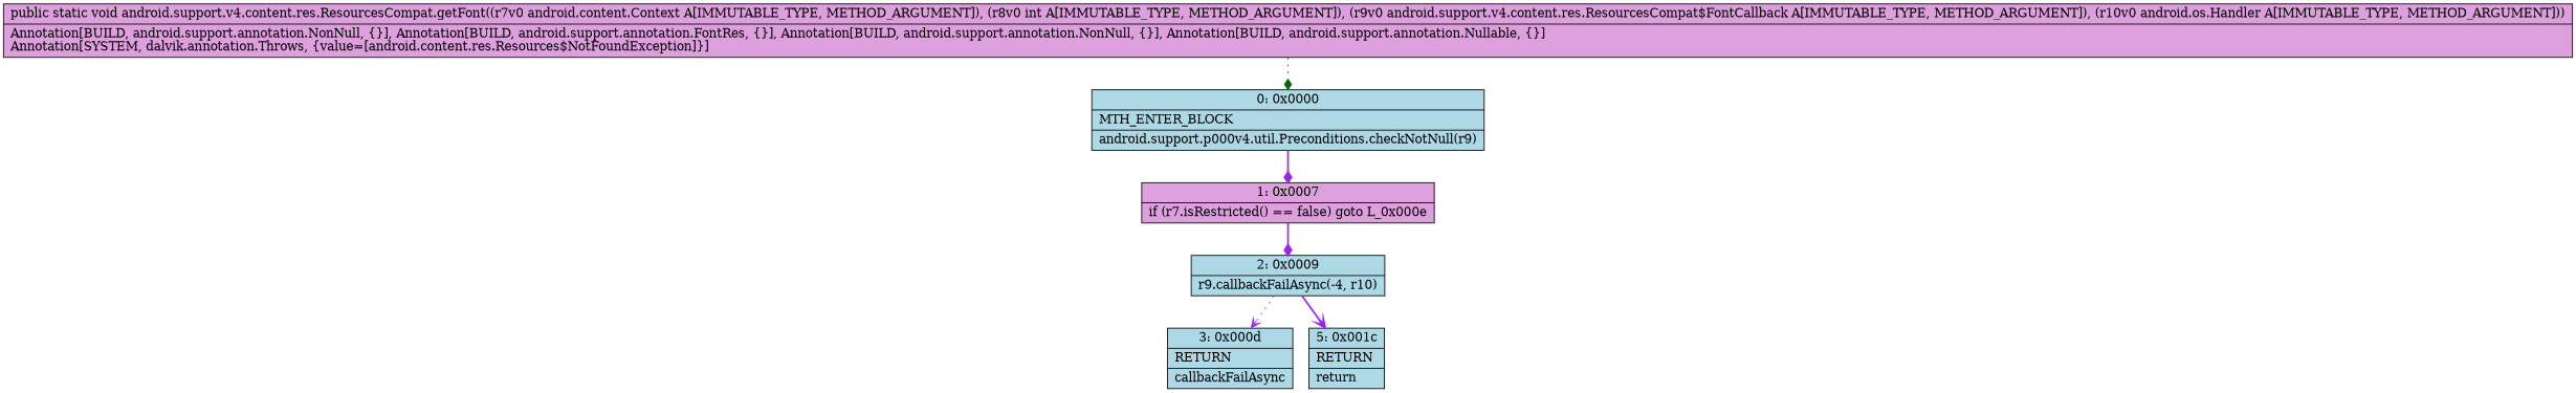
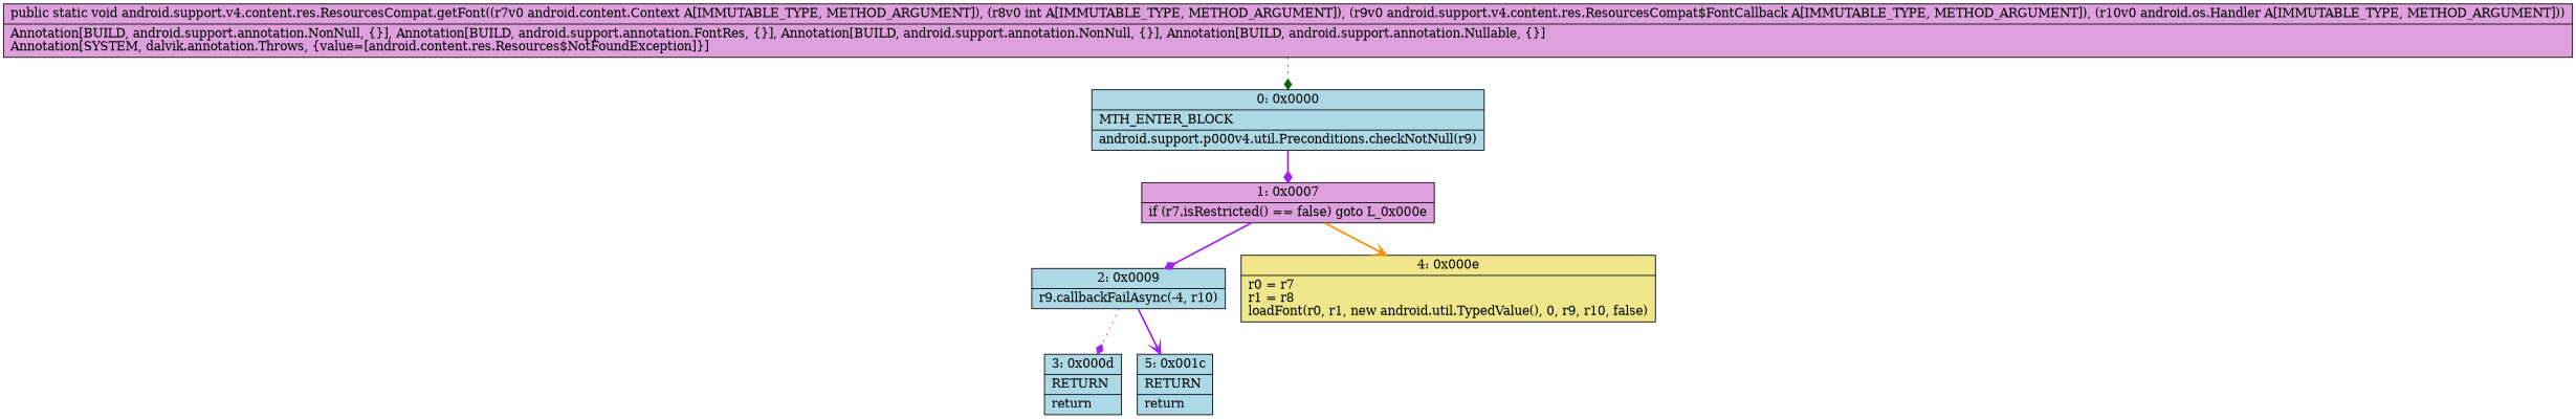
  digraph {
    node [fillcolor=lightblue shape=record style=filled]
    edge [arrowhead=diamond color=purple style=bold]
    n1 [label="{0\:\ 0x0000|MTH_ENTER_BLOCK\l|android.support.p000v4.util.Preconditions.checkNotNull(r9)\l}"]
    n2 [fillcolor=plum label="{1\:\ 0x0007|if (r7.isRestricted() == false) goto L_0x000e\l}"]
    n3 [label="{2\:\ 0x0009|r9.callbackFailAsync(\-4, r10)\l}"]
-   n5 [label="{3\:\ 0x000d|RETURN\l|callbackFailAsync\l}"]
+   n4 [fillcolor=khaki label="{4\:\ 0x000e|r0 = r7\lr1 = r8\lloadFont(r0, r1, new android.util.TypedValue(), 0, r9, r10, false)\l}"]
+   n5 [label="{3\:\ 0x000d|RETURN\l|return\l}"]
    n6 [label="{5\:\ 0x001c|RETURN\l|return\l}"]
    n7 [fillcolor=plum label="{public static void android.support.v4.content.res.ResourcesCompat.getFont((r7v0 android.content.Context A[IMMUTABLE_TYPE, METHOD_ARGUMENT]), (r8v0 int A[IMMUTABLE_TYPE, METHOD_ARGUMENT]), (r9v0 android.support.v4.content.res.ResourcesCompat$FontCallback A[IMMUTABLE_TYPE, METHOD_ARGUMENT]), (r10v0 android.os.Handler A[IMMUTABLE_TYPE, METHOD_ARGUMENT]))  | Annotation[BUILD, android.support.annotation.NonNull, \{\}], Annotation[BUILD, android.support.annotation.FontRes, \{\}], Annotation[BUILD, android.support.annotation.NonNull, \{\}], Annotation[BUILD, android.support.annotation.Nullable, \{\}]\lAnnotation[SYSTEM, dalvik.annotation.Throws, \{value=[android.content.res.Resources$NotFoundException]\}]\l}"]
    n1 -> n2
    n2 -> n3
-   n3 -> n5 [arrowhead=vee style=dotted]
+   n2 -> n4 [arrowhead=vee color=darkorange]
+   n3 -> n5 [style=dotted]
    n3 -> n6 [arrowhead=vee]
    n7 -> n1 [color=darkgreen style=dotted]
  }
